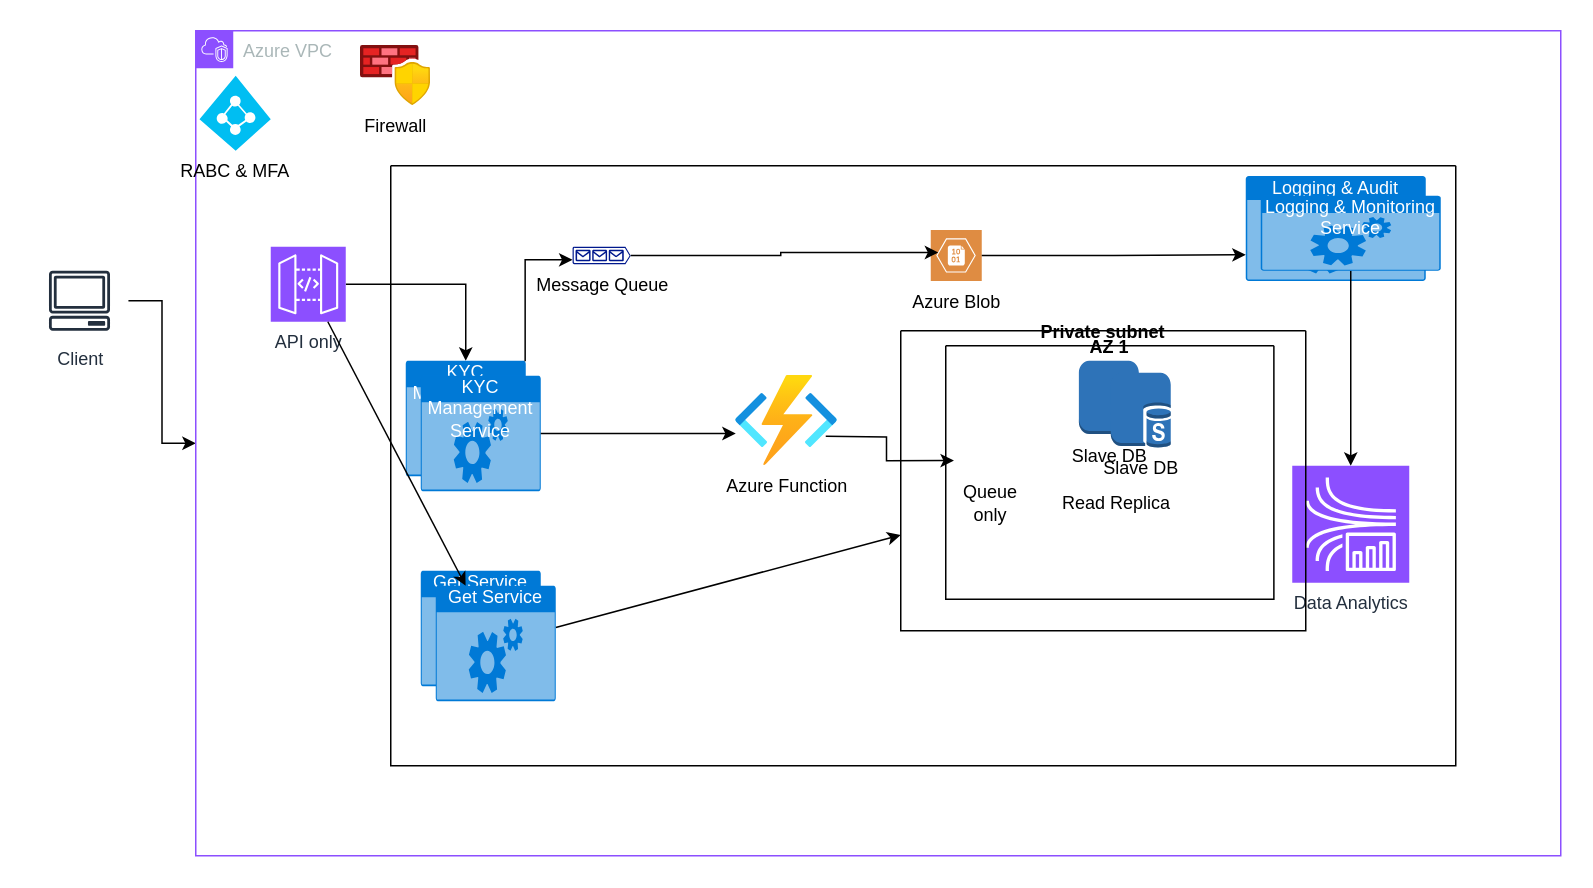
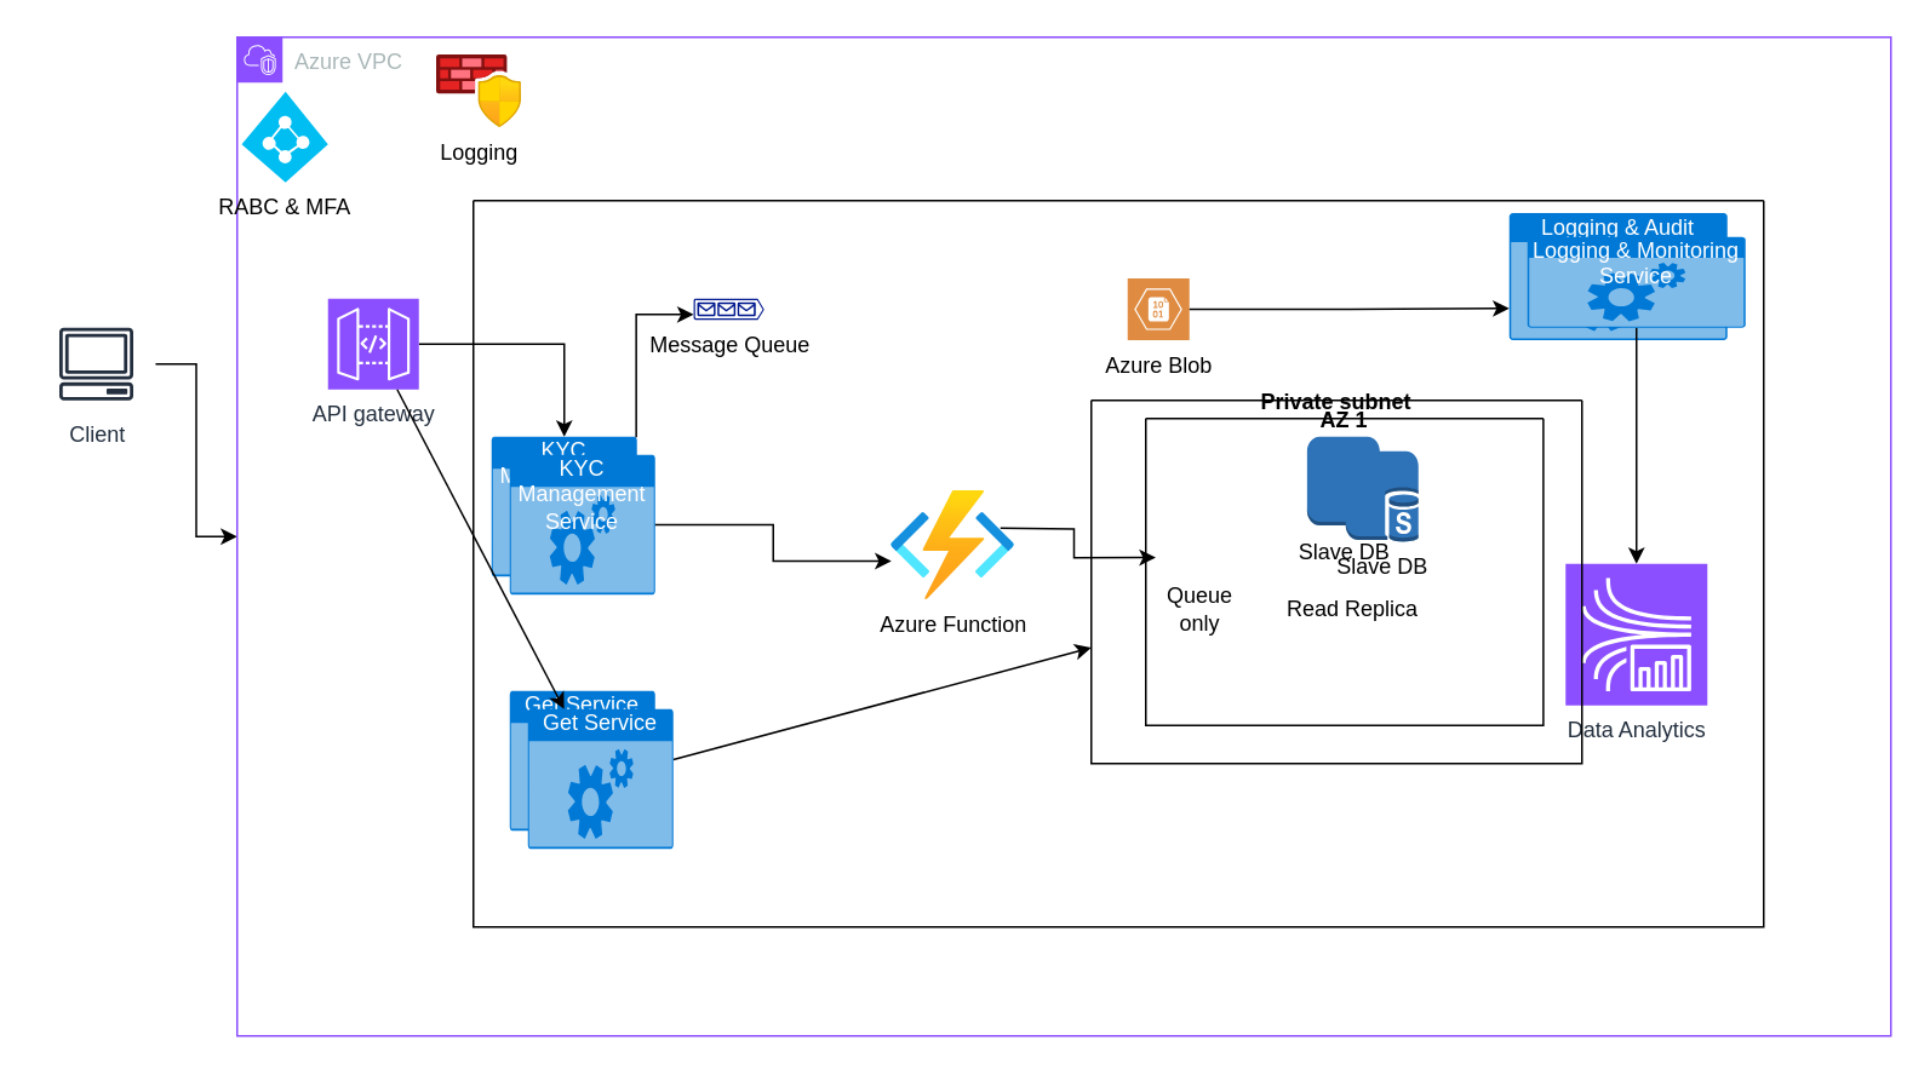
  <mxCell id="0" />
  <mxCell id="1" parent="0" />
  <mxCell id="2" style="edgeStyle=orthogonalEdgeStyle;rounded=0;orthogonalLoop=1;jettySize=auto;html=1;" edge="1" parent="1" source="3" target="4"><mxGeometry relative="1" as="geometry" /></mxCell>
  <mxCell id="3" value="Client" style="sketch=0;outlineConnect=0;fontColor=#232F3E;gradientColor=none;strokeColor=#232F3E;fillColor=#ffffff;dashed=0;verticalLabelPosition=bottom;verticalAlign=top;align=center;html=1;fontSize=12;fontStyle=0;aspect=fixed;shape=mxgraph.aws4.resourceIcon;resIcon=mxgraph.aws4.client;" vertex="1" parent="1"><mxGeometry x="20" y="175" width="65" height="50" as="geometry" /></mxCell>
  <mxCell id="4" value="Azure VPC" style="points=[[0,0],[0.25,0],[0.5,0],[0.75,0],[1,0],[1,0.25],[1,0.5],[1,0.75],[1,1],[0.75,1],[0.5,1],[0.25,1],[0,1],[0,0.75],[0,0.5],[0,0.25]];outlineConnect=0;gradientColor=none;html=1;whiteSpace=wrap;fontSize=12;fontStyle=0;container=1;pointerEvents=0;collapsible=0;recursiveResize=0;shape=mxgraph.aws4.group;grIcon=mxgraph.aws4.group_vpc2;strokeColor=#8C4FFF;fillColor=none;verticalAlign=top;align=left;spacingLeft=30;fontColor=#AAB7B8;dashed=0;" vertex="1" parent="1"><mxGeometry x="130" y="20" width="910" height="550" as="geometry" /></mxCell>
  <mxCell id="5" style="edgeStyle=orthogonalEdgeStyle;rounded=0;orthogonalLoop=1;jettySize=auto;html=1;" edge="1" parent="4" source="6" target="14"><mxGeometry relative="1" as="geometry" /></mxCell>
- <mxCell id="6" value="API only" style="sketch=0;points=[[0,0,0],[0.25,0,0],[0.5,0,0],[0.75,0,0],[1,0,0],[0,1,0],[0.25,1,0],[0.5,1,0],[0.75,1,0],[1,1,0],[0,0.25,0],[0,0.5,0],[0,0.75,0],[1,0.25,0],[1,0.5,0],[1,0.75,0]];outlineConnect=0;fontColor=#232F3E;fillColor=#8C4FFF;strokeColor=#ffffff;dashed=0;verticalLabelPosition=bottom;verticalAlign=top;align=center;html=1;fontSize=12;fontStyle=0;aspect=fixed;shape=mxgraph.aws4.resourceIcon;resIcon=mxgraph.aws4.api_gateway;" vertex="1" parent="4"><mxGeometry x="50" y="144" width="50" height="50" as="geometry" /></mxCell>
+ <mxCell id="6" value="API gateway" style="sketch=0;points=[[0,0,0],[0.25,0,0],[0.5,0,0],[0.75,0,0],[1,0,0],[0,1,0],[0.25,1,0],[0.5,1,0],[0.75,1,0],[1,1,0],[0,0.25,0],[0,0.5,0],[0,0.75,0],[1,0.25,0],[1,0.5,0],[1,0.75,0]];outlineConnect=0;fontColor=#232F3E;fillColor=#8C4FFF;strokeColor=#ffffff;dashed=0;verticalLabelPosition=bottom;verticalAlign=top;align=center;html=1;fontSize=12;fontStyle=0;aspect=fixed;shape=mxgraph.aws4.resourceIcon;resIcon=mxgraph.aws4.api_gateway;" vertex="1" parent="4"><mxGeometry x="50" y="144" width="50" height="50" as="geometry" /></mxCell>
  <mxCell id="7" value="RABC &amp;amp; MFA&lt;div&gt;&lt;br&gt;&lt;/div&gt;" style="verticalLabelPosition=bottom;html=1;verticalAlign=top;align=center;strokeColor=none;fillColor=#00BEF2;shape=mxgraph.azure.azure_active_directory;" vertex="1" parent="4"><mxGeometry x="2.5" y="30" width="47.5" height="50" as="geometry" /></mxCell>
  <mxCell id="8" value="" style="swimlane;startSize=0;" vertex="1" parent="4"><mxGeometry x="130" y="90" width="710" height="400" as="geometry" /></mxCell>
  <mxCell id="9" value="AZ 1" style="swimlane;startSize=0;" vertex="1" parent="8"><mxGeometry x="370" y="120" width="218.75" height="169" as="geometry" /></mxCell>
  <mxCell id="10" value="Slave DB&lt;div&gt;&lt;br&gt;&lt;/div&gt;" style="outlineConnect=0;dashed=0;verticalLabelPosition=bottom;verticalAlign=top;align=center;html=1;shape=mxgraph.aws3.sql_slave;fillColor=#2E73B8;gradientColor=none;" vertex="1" parent="9"><mxGeometry x="88.75" y="10" width="40" height="50" as="geometry" /></mxCell>
  <mxCell id="11" value="Queue only" style="text;html=1;align=center;verticalAlign=middle;whiteSpace=wrap;rounded=0;" vertex="1" parent="9"><mxGeometry y="90" width="60" height="30" as="geometry" /></mxCell>
  <mxCell id="12" value="Slave DB&lt;div&gt;&lt;br&gt;&lt;/div&gt;" style="outlineConnect=0;dashed=0;verticalLabelPosition=bottom;verticalAlign=top;align=center;html=1;shape=mxgraph.aws3.sql_slave;fillColor=#2E73B8;gradientColor=none;" vertex="1" parent="9"><mxGeometry x="110" y="18" width="40" height="50" as="geometry" /></mxCell>
  <mxCell id="13" value="Read Replica" style="text;html=1;align=center;verticalAlign=middle;whiteSpace=wrap;rounded=0;" vertex="1" parent="9"><mxGeometry x="70" y="90" width="88" height="30" as="geometry" /></mxCell>
  <mxCell id="14" value="KYC Management Service&lt;div&gt;&lt;br&gt;&lt;/div&gt;" style="html=1;whiteSpace=wrap;strokeColor=none;fillColor=#0079D6;labelPosition=center;verticalLabelPosition=middle;verticalAlign=top;align=center;fontSize=12;outlineConnect=0;spacingTop=-6;fontColor=#FFFFFF;sketch=0;shape=mxgraph.sitemap.services;" vertex="1" parent="8"><mxGeometry x="10" y="130" width="80" height="77" as="geometry" /></mxCell>
  <mxCell id="15" style="edgeStyle=orthogonalEdgeStyle;rounded=0;orthogonalLoop=1;jettySize=auto;html=1;entryX=0.025;entryY=0.453;entryDx=0;entryDy=0;entryPerimeter=0;" edge="1" parent="8" target="9"><mxGeometry relative="1" as="geometry"><mxPoint x="290" y="180.3" as="sourcePoint" /></mxGeometry></mxCell>
  <mxCell id="16" value="" style="edgeStyle=orthogonalEdgeStyle;rounded=0;orthogonalLoop=1;jettySize=auto;html=1;exitX=0.995;exitY=0.005;exitDx=0;exitDy=0;exitPerimeter=0;entryX=0;entryY=0.75;entryDx=0;entryDy=0;entryPerimeter=0;" edge="1" parent="8" source="14" target="17"><mxGeometry relative="1" as="geometry"><mxPoint x="-160" y="510" as="sourcePoint" /><mxPoint x="-20" y="443" as="targetPoint" /></mxGeometry></mxCell>
  <mxCell id="17" value="Message Queue" style="sketch=0;aspect=fixed;pointerEvents=1;shadow=0;dashed=0;html=1;strokeColor=none;labelPosition=center;verticalLabelPosition=bottom;verticalAlign=top;align=center;fillColor=#00188D;shape=mxgraph.azure.queue_generic" vertex="1" parent="8"><mxGeometry x="121.18" y="54" width="38.82" height="11.65" as="geometry" /></mxCell>
  <mxCell id="18" value="Azure Blob" style="sketch=0;pointerEvents=1;shadow=0;dashed=0;html=1;strokeColor=none;fillColor=#DF8C42;labelPosition=center;verticalLabelPosition=bottom;verticalAlign=top;align=center;outlineConnect=0;shape=mxgraph.veeam2.azure_blob;" vertex="1" parent="8"><mxGeometry x="360" y="42.83" width="34" height="34" as="geometry" /></mxCell>
  <mxCell id="19" value="&lt;div&gt;Logging &amp;amp; Audit Service&lt;/div&gt;&lt;div&gt;&lt;br&gt;&lt;/div&gt;" style="html=1;whiteSpace=wrap;strokeColor=none;fillColor=#0079D6;labelPosition=center;verticalLabelPosition=middle;verticalAlign=top;align=center;fontSize=12;outlineConnect=0;spacingTop=-6;fontColor=#FFFFFF;sketch=0;shape=mxgraph.sitemap.services;" vertex="1" parent="8"><mxGeometry x="570" y="6.83" width="120" height="70" as="geometry" /></mxCell>
  <mxCell id="20" style="edgeStyle=orthogonalEdgeStyle;rounded=0;orthogonalLoop=1;jettySize=auto;html=1;" edge="1" parent="8" source="21" target="23"><mxGeometry relative="1" as="geometry" /></mxCell>
  <mxCell id="21" value="&lt;div&gt;Logging &amp;amp; Monitoring Service&lt;/div&gt;&lt;div&gt;&lt;br&gt;&lt;/div&gt;" style="html=1;whiteSpace=wrap;strokeColor=none;fillColor=#0079D6;labelPosition=center;verticalLabelPosition=middle;verticalAlign=top;align=center;fontSize=12;outlineConnect=0;spacingTop=-6;fontColor=#FFFFFF;sketch=0;shape=mxgraph.sitemap.services;" vertex="1" parent="8"><mxGeometry x="580" y="20" width="120" height="50" as="geometry" /></mxCell>
  <mxCell id="22" style="edgeStyle=orthogonalEdgeStyle;rounded=0;orthogonalLoop=1;jettySize=auto;html=1;entryX=0;entryY=0.75;entryDx=0;entryDy=0;entryPerimeter=0;" edge="1" parent="8" source="18" target="19"><mxGeometry relative="1" as="geometry" /></mxCell>
  <mxCell id="23" value="Data Analytics" style="sketch=0;points=[[0,0,0],[0.25,0,0],[0.5,0,0],[0.75,0,0],[1,0,0],[0,1,0],[0.25,1,0],[0.5,1,0],[0.75,1,0],[1,1,0],[0,0.25,0],[0,0.5,0],[0,0.75,0],[1,0.25,0],[1,0.5,0],[1,0.75,0]];outlineConnect=0;fontColor=#232F3E;fillColor=#8C4FFF;strokeColor=#ffffff;dashed=0;verticalLabelPosition=bottom;verticalAlign=top;align=center;html=1;fontSize=12;fontStyle=0;aspect=fixed;shape=mxgraph.aws4.resourceIcon;resIcon=mxgraph.aws4.kinesis_data_analytics;" vertex="1" parent="8"><mxGeometry x="601" y="200" width="78" height="78" as="geometry" /></mxCell>
- <mxCell id="24" style="edgeStyle=orthogonalEdgeStyle;rounded=0;orthogonalLoop=1;jettySize=auto;html=1;entryX=0.147;entryY=0.441;entryDx=0;entryDy=0;entryPerimeter=0;" edge="1" parent="8" source="17" target="18"><mxGeometry relative="1" as="geometry" /></mxCell>
- <mxCell id="25" value="Azure Function" style="image;aspect=fixed;html=1;points=[];align=center;fontSize=12;image=img/lib/azure2/compute/Function_Apps.svg;" vertex="1" parent="8"><mxGeometry x="230" y="140" width="68" height="60" as="geometry" /></mxCell>
+ <mxCell id="25" value="Azure Function" style="image;aspect=fixed;html=1;points=[];align=center;fontSize=12;image=img/lib/azure2/compute/Function_Apps.svg;" vertex="1" parent="8"><mxGeometry x="230" y="160" width="68" height="60" as="geometry" /></mxCell>
  <mxCell id="26" value="Private subnet" style="swimlane;startSize=0;" vertex="1" parent="8"><mxGeometry x="340" y="110" width="270" height="200" as="geometry" /></mxCell>
  <mxCell id="27" value="Get Service" style="html=1;whiteSpace=wrap;strokeColor=none;fillColor=#0079D6;labelPosition=center;verticalLabelPosition=middle;verticalAlign=top;align=center;fontSize=12;outlineConnect=0;spacingTop=-6;fontColor=#FFFFFF;sketch=0;shape=mxgraph.sitemap.services;" vertex="1" parent="8"><mxGeometry x="20" y="270" width="80" height="77" as="geometry" /></mxCell>
- <mxCell id="28" value="Firewall" style="image;aspect=fixed;html=1;points=[];align=center;fontSize=12;image=img/lib/azure2/networking/Azure_Firewall_Manager.svg;" vertex="1" parent="4"><mxGeometry x="110" y="10" width="46.67" height="40" as="geometry" /></mxCell>
+ <mxCell id="28" value="Logging" style="image;aspect=fixed;html=1;points=[];align=center;fontSize=12;image=img/lib/azure2/networking/Azure_Firewall_Manager.svg;" vertex="1" parent="4"><mxGeometry x="110" y="10" width="46.67" height="40" as="geometry" /></mxCell>
  <mxCell id="29" value="KYC Management Service&lt;div&gt;&lt;br&gt;&lt;/div&gt;" style="html=1;whiteSpace=wrap;strokeColor=none;fillColor=#0079D6;labelPosition=center;verticalLabelPosition=middle;verticalAlign=top;align=center;fontSize=12;outlineConnect=0;spacingTop=-6;fontColor=#FFFFFF;sketch=0;shape=mxgraph.sitemap.services;" vertex="1" parent="1"><mxGeometry x="280" y="250" width="80" height="77" as="geometry" /></mxCell>
  <mxCell id="30" style="edgeStyle=orthogonalEdgeStyle;rounded=0;orthogonalLoop=1;jettySize=auto;html=1;entryX=0;entryY=0.642;entryDx=0;entryDy=0;entryPerimeter=0;" edge="1" parent="1" source="29" target="25"><mxGeometry relative="1" as="geometry" /></mxCell>
  <mxCell id="31" style="edgeStyle=none;html=1;" edge="1" parent="1" source="32" target="26"><mxGeometry relative="1" as="geometry" /></mxCell>
  <mxCell id="32" value="Get Service" style="html=1;whiteSpace=wrap;strokeColor=none;fillColor=#0079D6;labelPosition=center;verticalLabelPosition=middle;verticalAlign=top;align=center;fontSize=12;outlineConnect=0;spacingTop=-6;fontColor=#FFFFFF;sketch=0;shape=mxgraph.sitemap.services;" vertex="1" parent="1"><mxGeometry x="290" y="390" width="80" height="77" as="geometry" /></mxCell>
  <mxCell id="33" style="edgeStyle=none;html=1;" edge="1" parent="1" source="6" target="32"><mxGeometry relative="1" as="geometry" /></mxCell>
